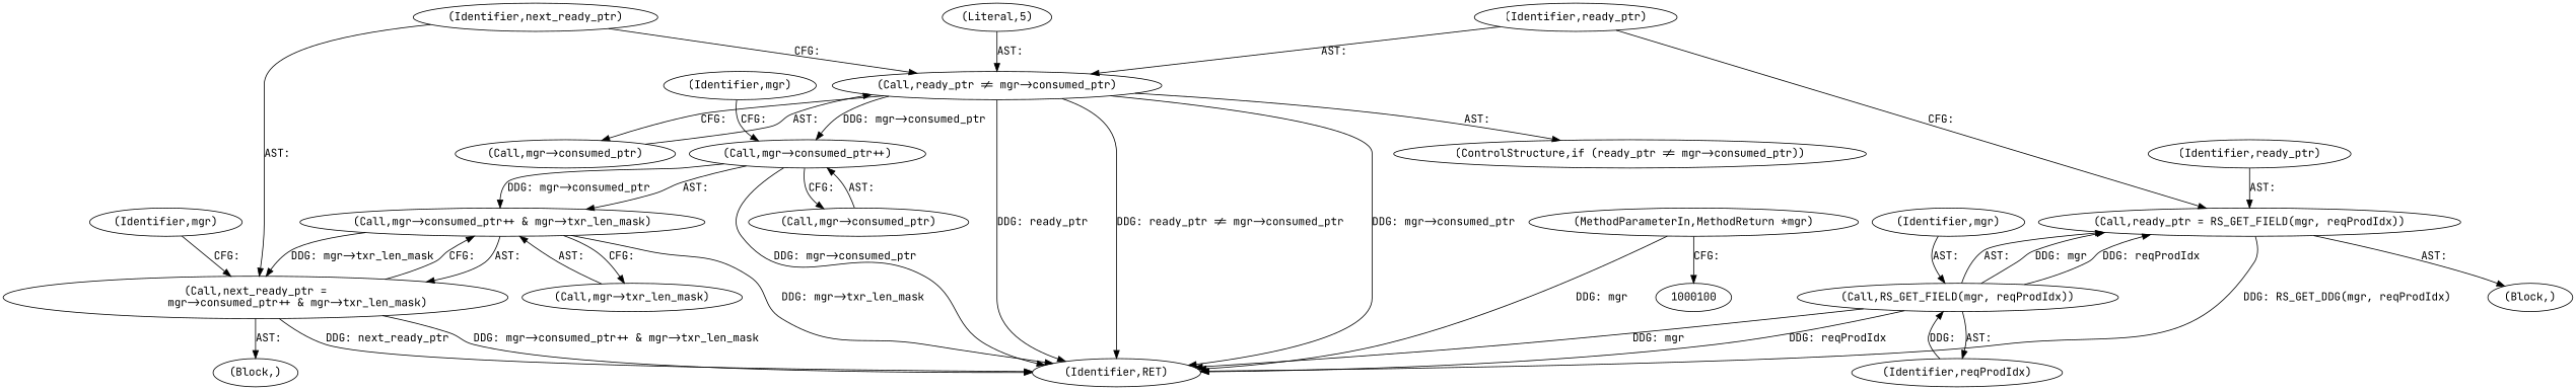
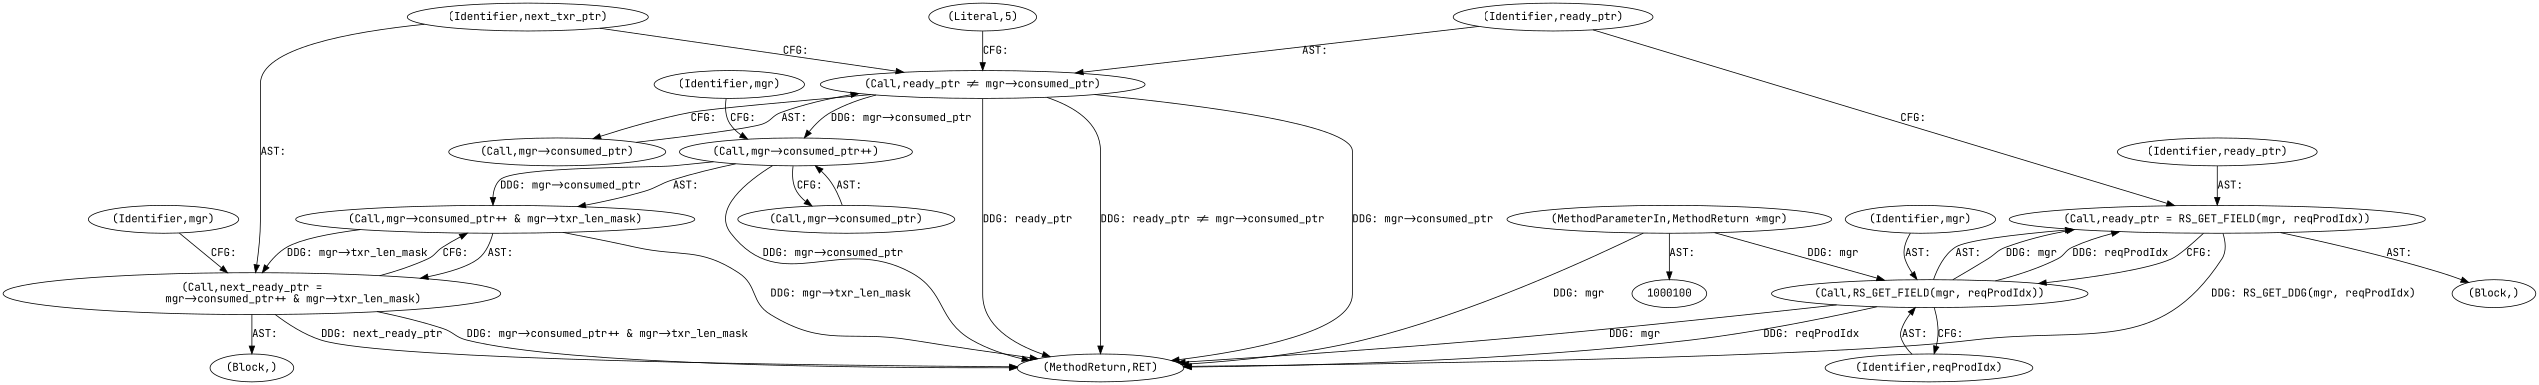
  digraph {
    fontname="JetBrains Mono"
    node [fontname="JetBrains Mono"]
    edge [fontname="JetBrains Mono"]
    n1 [label="(Call,ready_ptr != mgr->consumed_ptr)"]
    n2 [label="(Call,mgr->consumed_ptr++)"]
-   n3 [label="(ControlStructure,if (ready_ptr != mgr->consumed_ptr))"]
    n4 [label="(Call,mgr->consumed_ptr)"]
-   n5 [label="(Identifier,RET)"]
+   n5 [label="(MethodReturn,RET)"]
    n6 [label="(Call,mgr->consumed_ptr++ & mgr->txr_len_mask)"]
    n7 [label="(Call,mgr->consumed_ptr)"]
    n8 [label="(Call,ready_ptr = RS_GET_FIELD(mgr, reqProdIdx))"]
    n9 [label="(Call,RS_GET_FIELD(mgr, reqProdIdx))"]
    n10 [label="(Block,)"]
    n11 [label="(Identifier,reqProdIdx)"]
    n12 [label="(MethodParameterIn,MethodReturn *mgr)"]
    1000100
    n14 [label="(Call,next_ready_ptr =\n             mgr->consumed_ptr++ & mgr->txr_len_mask)"]
-   n15 [label="(Call,mgr->txr_len_mask)"]
    n16 [label="(Block,)"]
    n17 [label="(Identifier,mgr)"]
    n18 [label="(Identifier,ready_ptr)"]
    n19 [label="(Identifier,mgr)"]
    n20 [label="(Literal,5)"]
-   n21 [label="(Identifier,next_ready_ptr)"]
+   n21 [label="(Identifier,next_txr_ptr)"]
    n22 [label="(Identifier,mgr)"]
    n23 [label="(Identifier,ready_ptr)"]
    n1 -> n2 [label="DDG: mgr->consumed_ptr"]
-   n1 -> n3 [label="AST: "]
    n1 -> n4 [label="CFG: "]
    n1 -> n5 [label="DDG: mgr->consumed_ptr"]
    n1 -> n5 [label="DDG: ready_ptr"]
    n1 -> n5 [label="DDG: ready_ptr != mgr->consumed_ptr"]
    n2 -> n5 [label="DDG: mgr->consumed_ptr"]
    n2 -> n6 [label="AST: "]
    n2 -> n6 [label="DDG: mgr->consumed_ptr"]
    n2 -> n7 [label="CFG: "]
    n4 -> n1 [label="AST: "]
    n6 -> n5 [label="DDG: mgr->txr_len_mask"]
    n6 -> n14 [label="AST: "]
    n6 -> n14 [label="DDG: mgr->txr_len_mask"]
-   n6 -> n15 [label="CFG: "]
    n7 -> n2 [label="AST: "]
    n8 -> n5 [label="DDG: RS_GET_DDG(mgr, reqProdIdx)"]
+   n8 -> n9 [label="CFG: "]
    n8 -> n10 [label="AST: "]
    n9 -> n5 [label="DDG: reqProdIdx"]
    n9 -> n5 [label="DDG: mgr"]
    n9 -> n8 [label="AST: "]
    n9 -> n8 [label="DDG: mgr"]
    n9 -> n8 [label="DDG: reqProdIdx"]
-   n9 -> n11 [label="AST: "]
-   n11 -> n9 [label="DDG: "]
+   n9 -> n11 [label="CFG: "]
+   n11 -> n9 [label="AST: "]
    n12 -> n5 [label="DDG: mgr"]
-   n12 -> 1000100 [label="CFG: "]
+   n12 -> n9 [label="DDG: mgr"]
+   n12 -> 1000100 [label="AST: "]
    n14 -> n5 [label="DDG: next_ready_ptr"]
    n14 -> n5 [label="DDG: mgr->consumed_ptr++ & mgr->txr_len_mask"]
    n14 -> n6 [label="CFG: "]
    n14 -> n16 [label="AST: "]
-   n15 -> n6 [label="AST: "]
    n17 -> n9 [label="AST: "]
    n18 -> n1 [label="AST: "]
    n18 -> n8 [label="CFG: "]
    n19 -> n14 [label="CFG: "]
-   n20 -> n1 [label="AST: "]
+   n20 -> n1 [label="CFG: "]
    n21 -> n1 [label="CFG: "]
    n21 -> n14 [label="AST: "]
    n22 -> n2 [label="CFG: "]
    n23 -> n8 [label="AST: "]
  }
